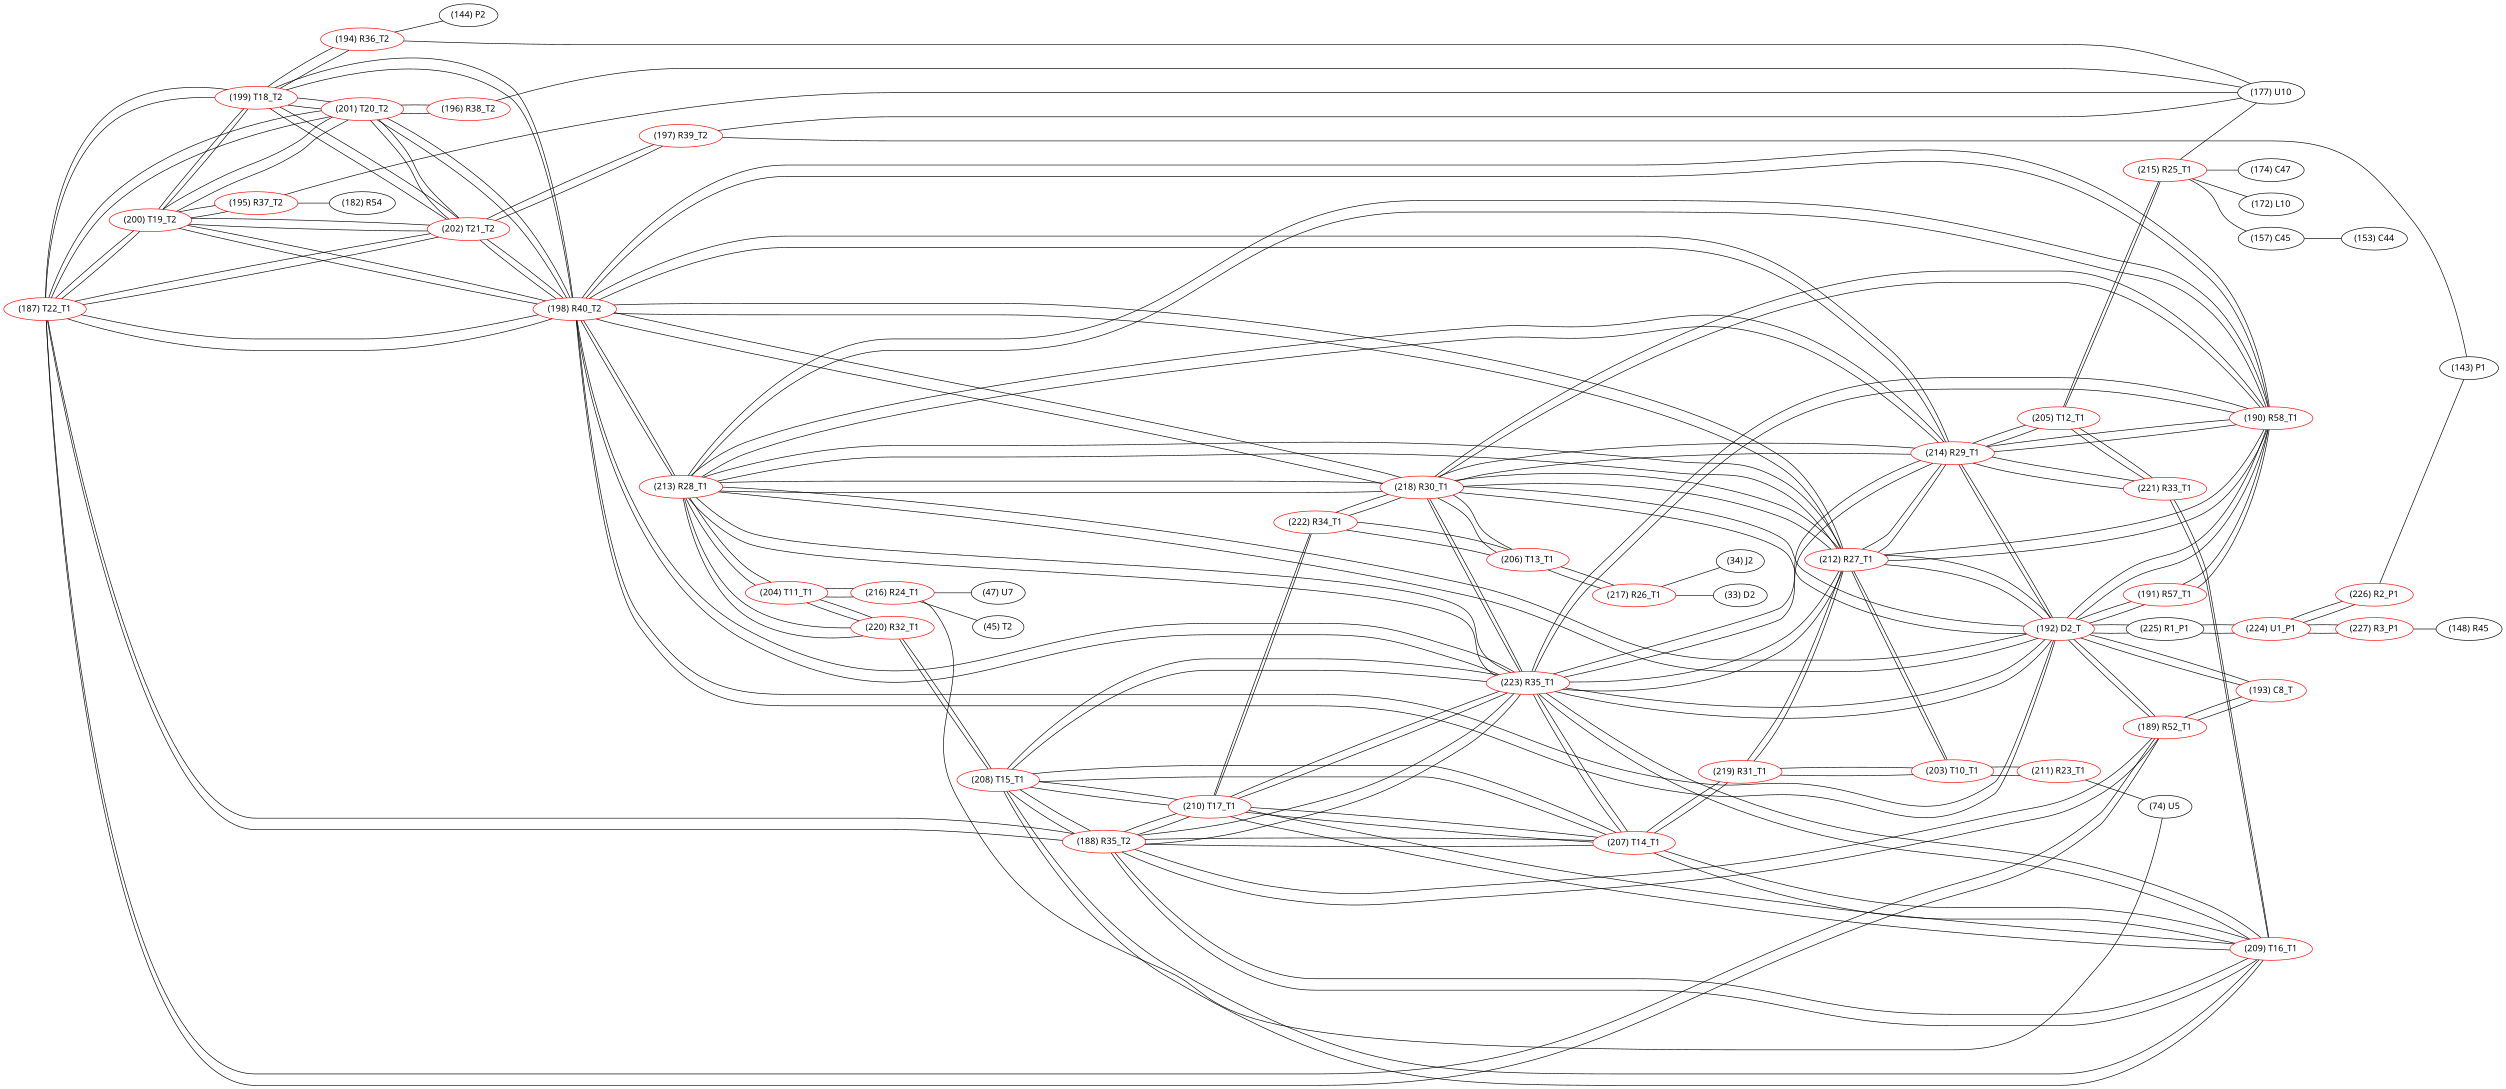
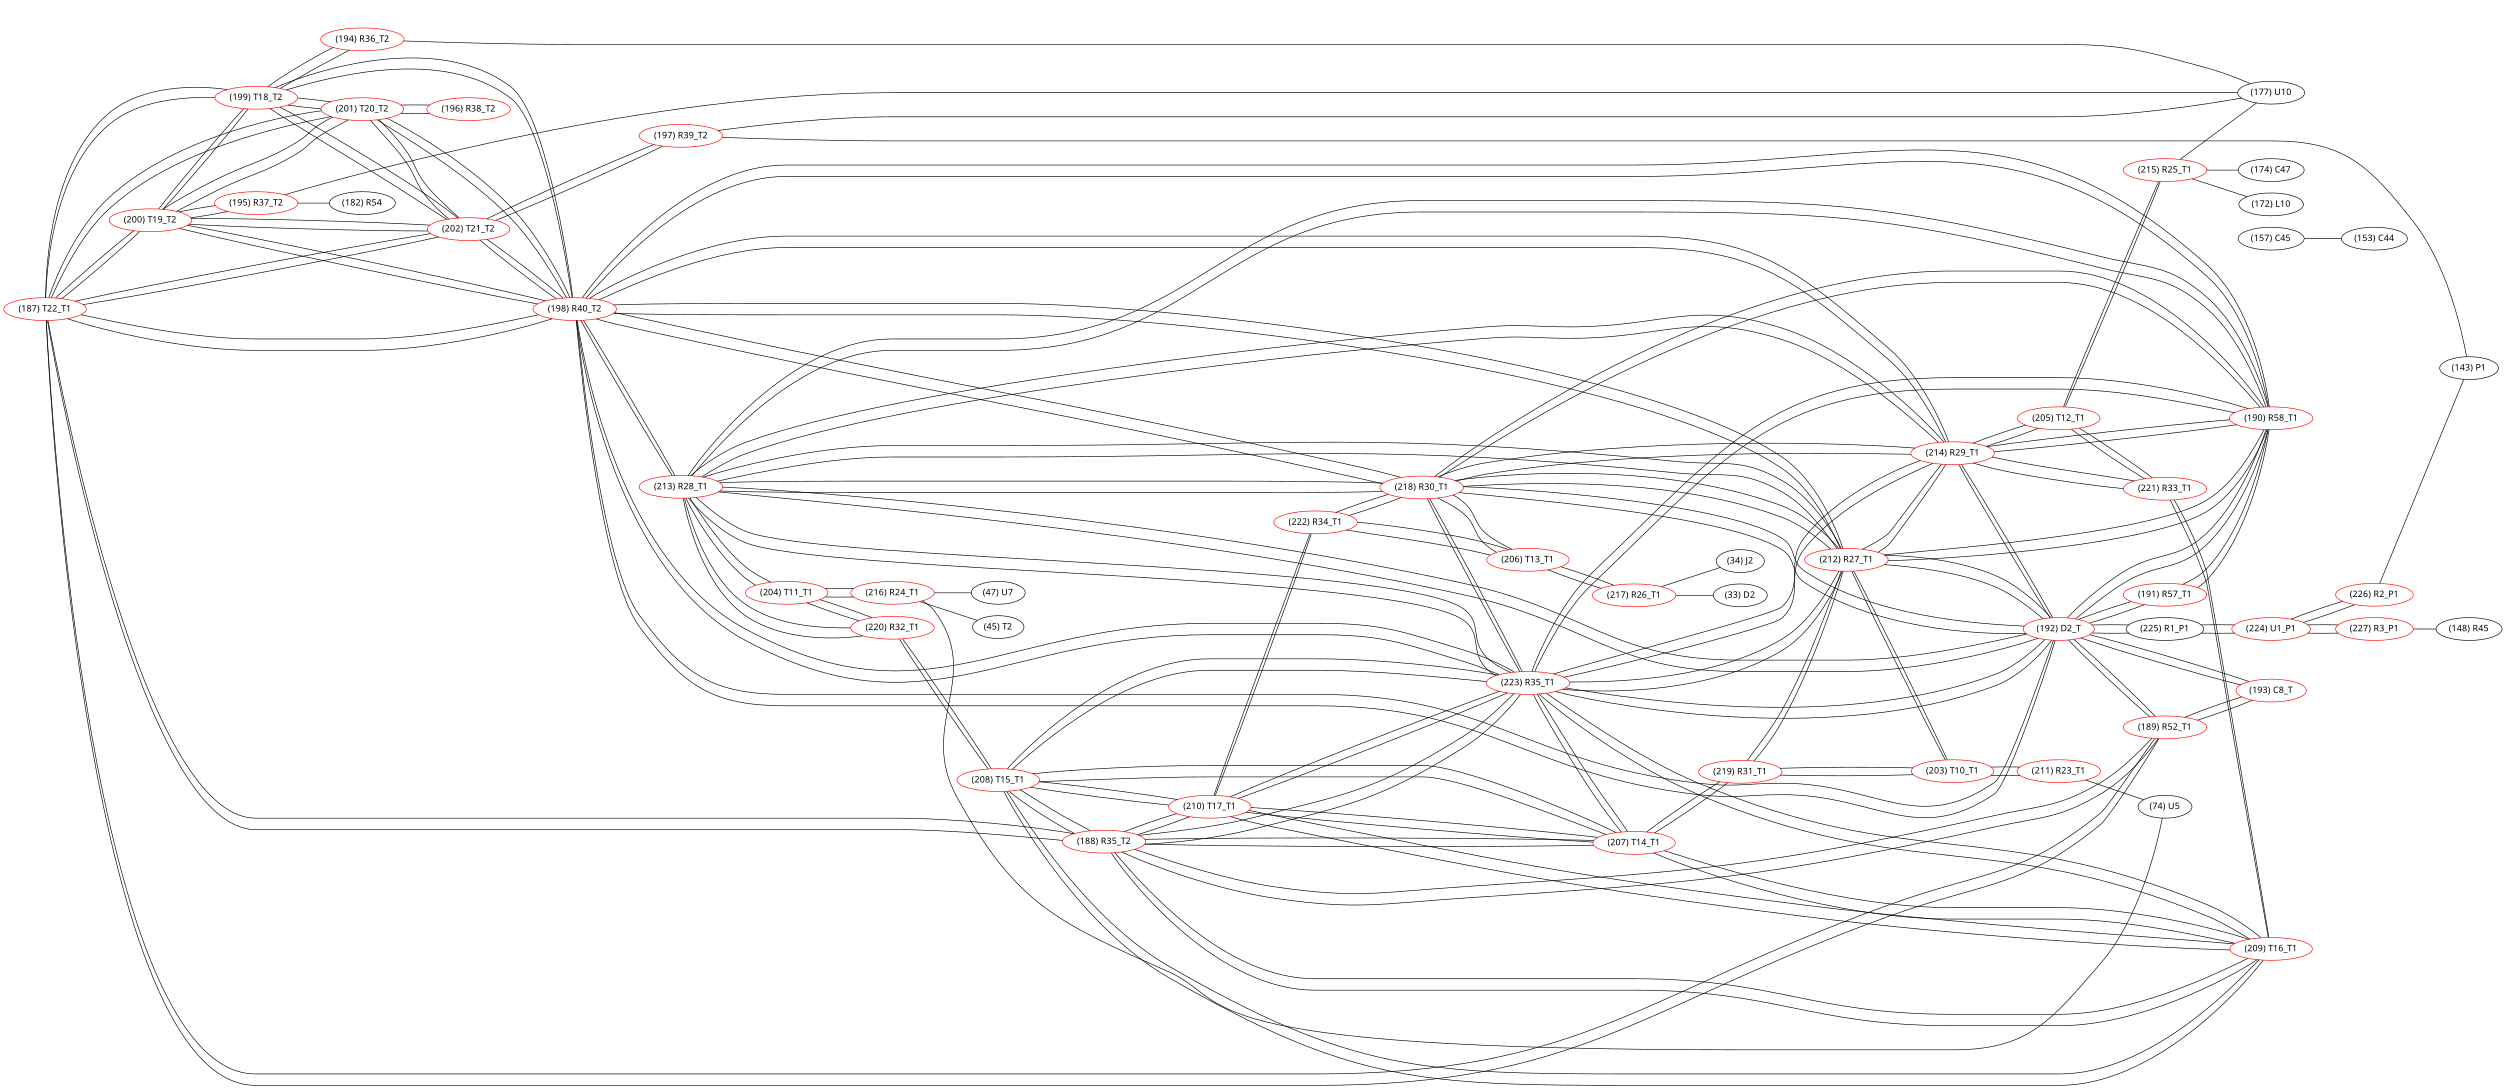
  graph {
    fontname="Noto Sans"
    rankdir=LR
    node [color=red fontname="Noto Sans"]
    edge [fontname="Noto Sans"]
    n1 [label="(187) T22_T1"]
    n2 [label="(200) T19_T2"]
    n3 [label="(199) T18_T2"]
    n4 [label="(198) R40_T2"]
    n5 [label="(202) T21_T2"]
    n6 [label="(201) T20_T2"]
    n7 [label="(189) R52_T1"]
    n8 [label="(188) R35_T2"]
    n9 [label="(195) R37_T2"]
    n10 [label="(194) R36_T2"]
    n11 [label="(223) R35_T1"]
    n12 [label="(192) D2_T"]
    n13 [label="(190) R58_T1"]
    n14 [label="(214) R29_T1"]
    n15 [label="(218) R30_T1"]
    n16 [label="(212) R27_T1"]
    n17 [label="(213) R28_T1"]
    n18 [label="(197) R39_T2"]
    n19 [label="(196) R38_T2"]
    n20 [label="(193) C8_T"]
    n21 [label="(209) T16_T1"]
    n22 [label="(208) T15_T1"]
    n23 [label="(207) T14_T1"]
    n24 [label="(210) T17_T1"]
    n25 [label="(177) U10" color=""]
    n26 [label="(182) R54" color=""]
-   n27 [label="(144) P2" color=""]
    n28 [label="(191) R57_T1"]
    n29 [color=black label="(225) R1_P1"]
    n30 [label="(221) R33_T1"]
    n31 [label="(205) T12_T1"]
    n32 [label="(222) R34_T1"]
    n33 [label="(206) T13_T1"]
    n34 [label="(219) R31_T1"]
    n35 [label="(203) T10_T1"]
    n36 [label="(220) R32_T1"]
    n37 [label="(204) T11_T1"]
    n38 [label="(143) P1" color=""]
    n39 [label="(224) U1_P1"]
    n40 [label="(215) R25_T1"]
    n41 [label="(217) R26_T1"]
    n42 [label="(211) R23_T1"]
    n43 [label="(216) R24_T1"]
    n44 [label="(227) R3_P1"]
    n45 [label="(226) R2_P1"]
    n46 [label="(74) U5" color=""]
    n47 [label="(45) T2" color=""]
    n48 [label="(47) U7" color=""]
    n49 [label="(172) L10" color=""]
    n50 [label="(157) C45" color=""]
    n51 [label="(174) C47" color=""]
    n52 [label="(153) C44" color=""]
    n53 [label="(34) J2" color=""]
    n54 [label="(33) D2" color=""]
    n55 [label="(148) R45" color=""]
    n1 -- n2
    n1 -- n3
    n1 -- n4
    n1 -- n5
    n1 -- n6
    n1 -- n7
    n1 -- n8
    n2 -- n1
    n2 -- n3
    n2 -- n4
    n2 -- n5
    n2 -- n6
    n2 -- n9
    n3 -- n1
    n3 -- n2
    n3 -- n4
    n3 -- n5
    n3 -- n6
    n3 -- n10
    n4 -- n1
    n4 -- n2
    n4 -- n3
    n4 -- n5
    n4 -- n6
    n4 -- n11
    n4 -- n12
    n4 -- n13
    n4 -- n14
    n4 -- n15
    n4 -- n16
    n4 -- n17
    n5 -- n1
    n5 -- n2
    n5 -- n3
    n5 -- n4
    n5 -- n6
    n5 -- n18
    n6 -- n1
    n6 -- n2
    n6 -- n3
    n6 -- n4
    n6 -- n5
    n6 -- n19
    n7 -- n1
    n7 -- n8
    n7 -- n12
    n7 -- n20
    n8 -- n1
    n8 -- n7
    n8 -- n11
    n8 -- n21
    n8 -- n22
    n8 -- n23
    n8 -- n24
    n9 -- n2
    n9 -- n25
    n9 -- n26
    n10 -- n3
    n10 -- n25
-   n10 -- n27
    n11 -- n4
    n11 -- n8
    n11 -- n12
    n11 -- n13
    n11 -- n14
    n11 -- n15
    n11 -- n16
    n11 -- n17
    n11 -- n21
    n11 -- n22
    n11 -- n23
    n11 -- n24
    n12 -- n4
    n12 -- n7
    n12 -- n11
    n12 -- n13
    n12 -- n14
    n12 -- n15
    n12 -- n16
    n12 -- n17
    n12 -- n20
    n12 -- n28
    n12 -- n29
    n13 -- n4
    n13 -- n11
    n13 -- n12
    n13 -- n14
    n13 -- n15
    n13 -- n16
    n13 -- n17
    n13 -- n28
    n14 -- n4
    n14 -- n11
    n14 -- n12
    n14 -- n13
    n14 -- n15
    n14 -- n16
    n14 -- n17
    n14 -- n30
    n14 -- n31
    n15 -- n4
    n15 -- n11
    n15 -- n12
    n15 -- n13
    n15 -- n14
    n15 -- n16
    n15 -- n17
    n15 -- n32
    n15 -- n33
    n16 -- n4
    n16 -- n11
    n16 -- n12
    n16 -- n13
    n16 -- n14
    n16 -- n15
    n16 -- n17
    n16 -- n34
    n16 -- n35
    n17 -- n4
    n17 -- n11
    n17 -- n12
    n17 -- n13
    n17 -- n14
    n17 -- n15
    n17 -- n16
    n17 -- n36
    n17 -- n37
    n18 -- n5
    n18 -- n25
    n18 -- n38
    n19 -- n6
-   n19 -- n25
    n20 -- n7
    n20 -- n12
    n21 -- n8
    n21 -- n11
    n21 -- n22
    n21 -- n23
    n21 -- n24
    n21 -- n30
    n22 -- n8
    n22 -- n11
    n22 -- n21
    n22 -- n23
    n22 -- n24
    n22 -- n36
    n23 -- n8
    n23 -- n11
    n23 -- n21
    n23 -- n22
    n23 -- n24
    n23 -- n34
    n24 -- n8
    n24 -- n11
    n24 -- n21
    n24 -- n22
    n24 -- n23
    n24 -- n32
    n28 -- n12
    n28 -- n13
    n29 -- n12
    n29 -- n39
    n30 -- n14
    n30 -- n21
    n30 -- n31
    n31 -- n14
    n31 -- n30
    n31 -- n40
    n32 -- n15
    n32 -- n24
    n32 -- n33
    n33 -- n15
    n33 -- n32
    n33 -- n41
    n34 -- n16
    n34 -- n23
    n34 -- n35
    n35 -- n16
    n35 -- n34
    n35 -- n42
    n36 -- n17
    n36 -- n22
    n36 -- n37
    n37 -- n17
    n37 -- n36
    n37 -- n43
    n39 -- n29
    n39 -- n44
    n39 -- n45
    n40 -- n25
    n40 -- n31
    n40 -- n49
-   n40 -- n50
    n40 -- n51
    n41 -- n33
    n41 -- n53
    n41 -- n54
    n42 -- n35
    n42 -- n46
    n43 -- n37
    n43 -- n46
    n43 -- n47
    n43 -- n48
    n44 -- n39
    n44 -- n55
    n45 -- n38
    n45 -- n39
    n50 -- n52
  }
